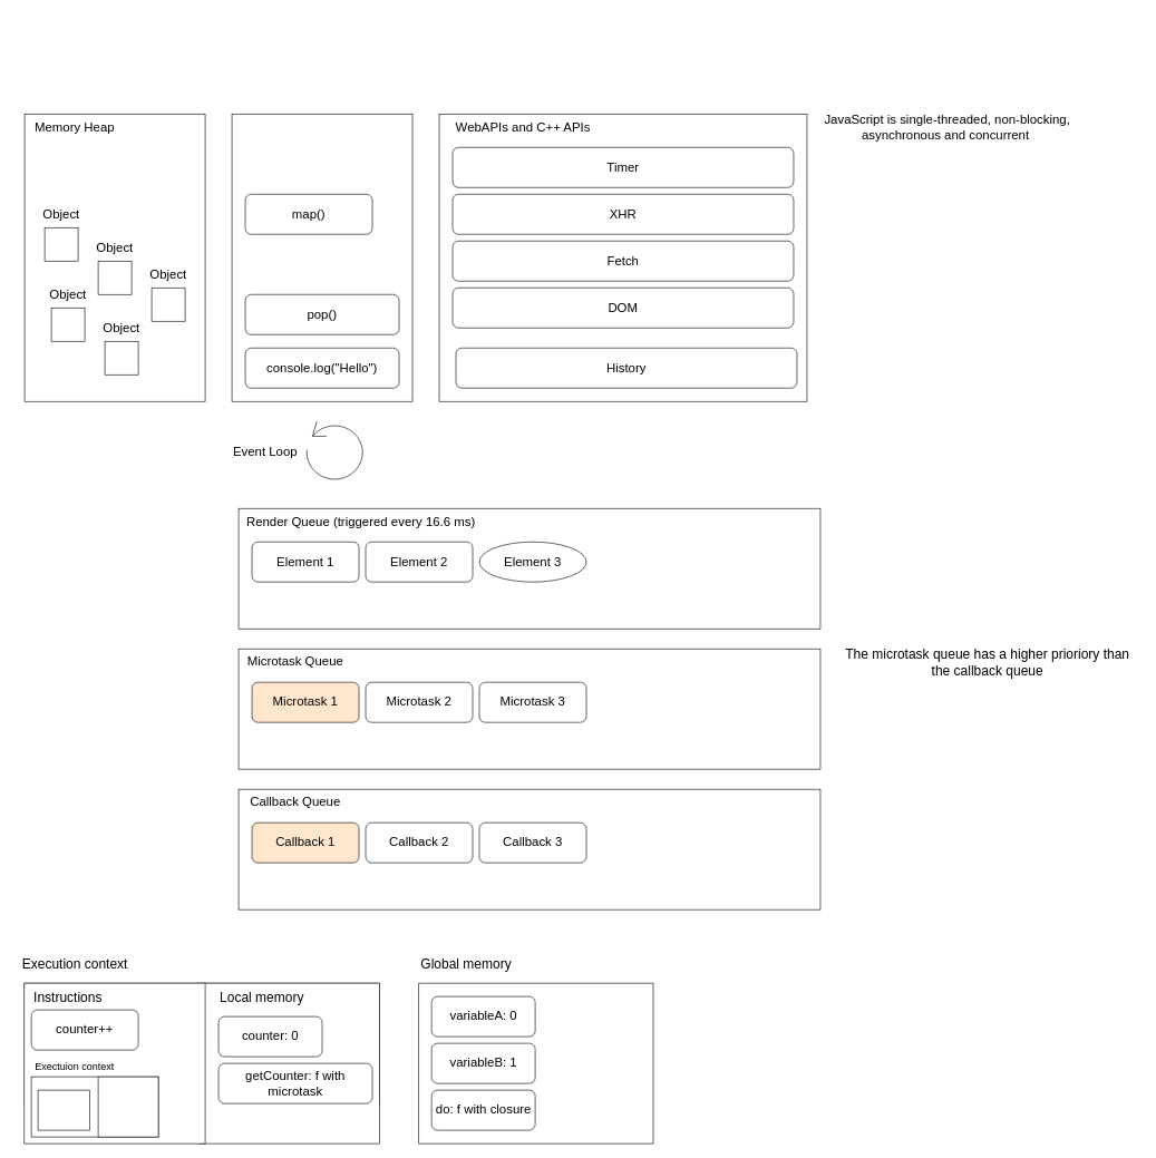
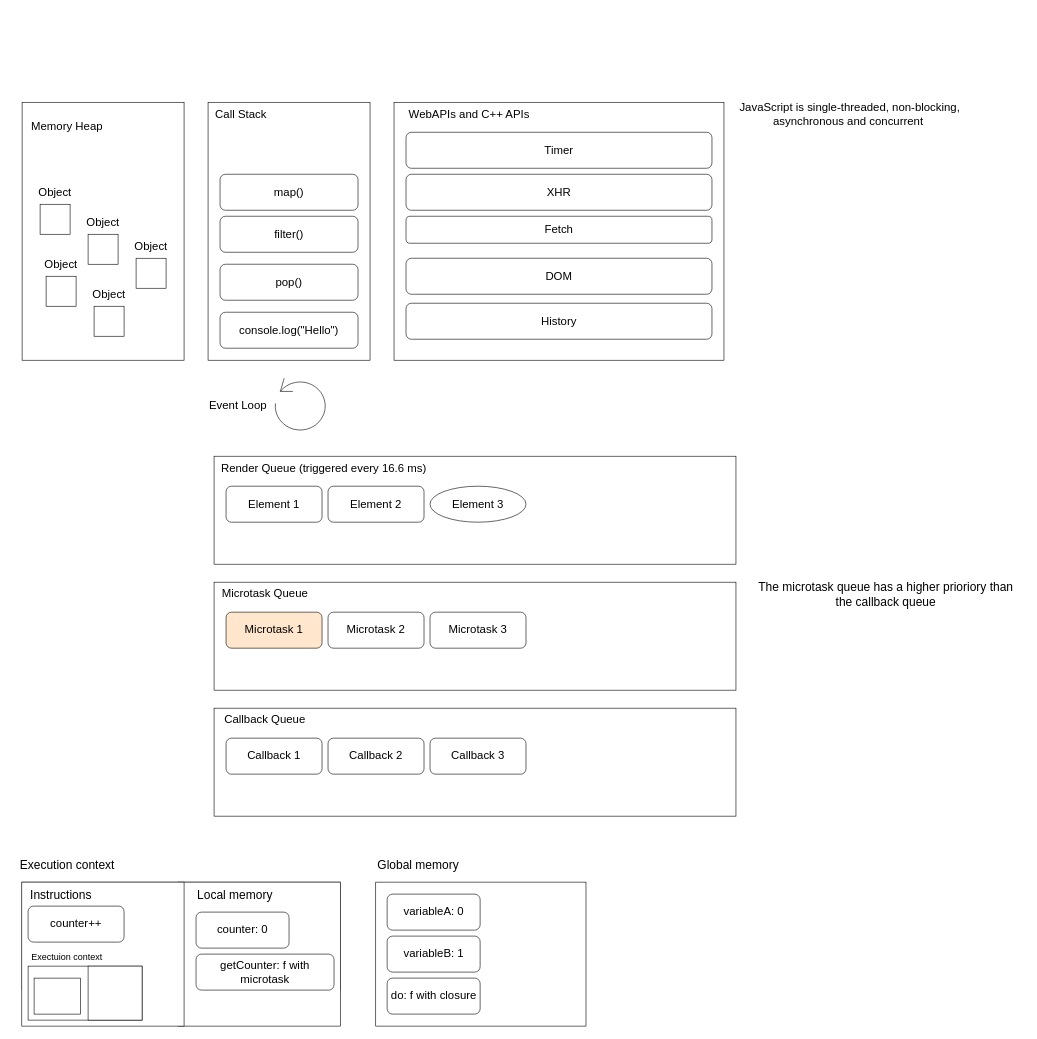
  <mxCell id="0" />
  <mxCell id="1" parent="0" />
  <mxCell id="2" value="" style="rounded=0;whiteSpace=wrap;html=1;direction=south;" parent="1" vertex="1"><mxGeometry x="346" y="170" width="270" height="430" as="geometry" /></mxCell>
  <mxCell id="3" value="" style="rounded=0;whiteSpace=wrap;html=1;direction=south;" parent="1" vertex="1"><mxGeometry x="656" y="170" width="550" height="430" as="geometry" /></mxCell>
  <mxCell id="4" value="" style="rounded=0;whiteSpace=wrap;html=1;direction=south;" parent="1" vertex="1"><mxGeometry x="356" y="1180" width="870" height="180" as="geometry" /></mxCell>
  <mxCell id="5" value="" style="shape=mxgraph.bpmn.loop;html=1;outlineConnect=0;direction=south;" parent="1" vertex="1"><mxGeometry x="456" y="630" width="90" height="90" as="geometry" /></mxCell>
+ <mxCell id="6" value="Call Stack" style="text;html=1;strokeColor=none;fillColor=none;align=center;verticalAlign=middle;whiteSpace=wrap;rounded=0;fontSize=19;" parent="1" vertex="1"><mxGeometry x="346" y="180" width="110" height="20" as="geometry" /></mxCell>
  <mxCell id="7" value="WebAPIs and C++ APIs" style="text;html=1;strokeColor=none;fillColor=none;align=center;verticalAlign=middle;whiteSpace=wrap;rounded=0;fontSize=19;" parent="1" vertex="1"><mxGeometry x="671.5" y="180" width="219" height="20" as="geometry" /></mxCell>
  <mxCell id="8" value="Callback Queue" style="text;html=1;strokeColor=none;fillColor=none;align=center;verticalAlign=middle;whiteSpace=wrap;rounded=0;fontSize=19;" parent="1" vertex="1"><mxGeometry x="366" y="1190" width="150" height="20" as="geometry" /></mxCell>
  <mxCell id="9" value="Event Loop" style="text;html=1;strokeColor=none;fillColor=none;align=center;verticalAlign=middle;whiteSpace=wrap;rounded=0;fontSize=19;" parent="1" vertex="1"><mxGeometry x="346" y="665" width="100" height="20" as="geometry" /></mxCell>
  <mxCell id="10" value="" style="rounded=0;whiteSpace=wrap;html=1;direction=south;" parent="1" vertex="1"><mxGeometry x="36" y="170" width="270" height="430" as="geometry" /></mxCell>
- <mxCell id="11" value="Memory Heap" style="text;html=1;strokeColor=none;fillColor=none;align=center;verticalAlign=middle;whiteSpace=wrap;rounded=0;fontSize=19;" parent="1" vertex="1"><mxGeometry x="46" y="180" width="130" height="20" as="geometry" /></mxCell>
+ <mxCell id="11" value="Memory Heap" style="text;html=1;strokeColor=none;fillColor=none;align=center;verticalAlign=middle;whiteSpace=wrap;rounded=0;fontSize=19;" parent="1" vertex="1"><mxGeometry x="46" y="200" width="130" height="20" as="geometry" /></mxCell>
  <mxCell id="12" value="Timer" style="rounded=1;whiteSpace=wrap;html=1;fontSize=19;" parent="1" vertex="1"><mxGeometry x="676" y="220" width="510" height="60" as="geometry" /></mxCell>
  <mxCell id="13" value="XHR" style="rounded=1;whiteSpace=wrap;html=1;fontSize=19;" parent="1" vertex="1"><mxGeometry x="676" y="290" width="510" height="60" as="geometry" /></mxCell>
  <mxCell id="14" value="DOM" style="rounded=1;whiteSpace=wrap;html=1;fontSize=19;" parent="1" vertex="1"><mxGeometry x="676" y="430" width="510" height="60" as="geometry" /></mxCell>
  <mxCell id="15" value="console.log(&quot;Hello&quot;)" style="rounded=1;whiteSpace=wrap;html=1;fontSize=19;" parent="1" vertex="1"><mxGeometry x="366" y="520" width="230" height="60" as="geometry" /></mxCell>
  <mxCell id="16" value="pop()" style="rounded=1;whiteSpace=wrap;html=1;fontSize=19;" parent="1" vertex="1"><mxGeometry x="366" y="440" width="230" height="60" as="geometry" /></mxCell>
+ <mxCell id="17" value="filter()" style="rounded=1;whiteSpace=wrap;html=1;fontSize=19;" parent="1" vertex="1"><mxGeometry x="366" y="360" width="230" height="60" as="geometry" /></mxCell>
  <mxCell id="18" value="" style="whiteSpace=wrap;html=1;aspect=fixed;" parent="1" vertex="1"><mxGeometry x="76" y="460" width="50" height="50" as="geometry" /></mxCell>
  <mxCell id="19" value="" style="whiteSpace=wrap;html=1;aspect=fixed;" parent="1" vertex="1"><mxGeometry x="146" y="390" width="50" height="50" as="geometry" /></mxCell>
  <mxCell id="20" value="" style="whiteSpace=wrap;html=1;aspect=fixed;" parent="1" vertex="1"><mxGeometry x="156" y="510" width="50" height="50" as="geometry" /></mxCell>
  <mxCell id="21" value="" style="whiteSpace=wrap;html=1;aspect=fixed;" parent="1" vertex="1"><mxGeometry x="66" y="340" width="50" height="50" as="geometry" /></mxCell>
  <mxCell id="22" value="" style="whiteSpace=wrap;html=1;aspect=fixed;" parent="1" vertex="1"><mxGeometry x="226" y="430" width="50" height="50" as="geometry" /></mxCell>
- <mxCell id="23" value="Callback 1" style="rounded=1;whiteSpace=wrap;html=1;fontSize=19;fillColor=#ffe6cc;" parent="1" vertex="1"><mxGeometry x="376" y="1230" width="160" height="60" as="geometry" /></mxCell>
+ <mxCell id="23" value="Callback 1" style="rounded=1;whiteSpace=wrap;html=1;fontSize=19;" parent="1" vertex="1"><mxGeometry x="376" y="1230" width="160" height="60" as="geometry" /></mxCell>
  <mxCell id="24" value="&lt;font style=&quot;font-size: 19px;&quot;&gt;Callback 2&lt;/font&gt;" style="rounded=1;whiteSpace=wrap;html=1;fontSize=19;" parent="1" vertex="1"><mxGeometry x="546" y="1230" width="160" height="60" as="geometry" /></mxCell>
  <mxCell id="25" value="Callback 3" style="rounded=1;whiteSpace=wrap;html=1;fontSize=19;" parent="1" vertex="1"><mxGeometry x="716" y="1230" width="160" height="60" as="geometry" /></mxCell>
  <mxCell id="26" value="" style="rounded=0;whiteSpace=wrap;html=1;direction=south;" parent="1" vertex="1"><mxGeometry x="356" y="970" width="870" height="180" as="geometry" /></mxCell>
  <mxCell id="27" value="Microtask Queue" style="text;html=1;strokeColor=none;fillColor=none;align=center;verticalAlign=middle;whiteSpace=wrap;rounded=0;fontSize=19;" parent="1" vertex="1"><mxGeometry x="366" y="980" width="150" height="20" as="geometry" /></mxCell>
  <mxCell id="28" value="Microtask 1" style="rounded=1;whiteSpace=wrap;html=1;fontSize=19;fillColor=#ffe6cc;" parent="1" vertex="1"><mxGeometry x="376" y="1020" width="160" height="60" as="geometry" /></mxCell>
  <mxCell id="29" value="Microtask 2" style="rounded=1;whiteSpace=wrap;html=1;fontSize=19;" parent="1" vertex="1"><mxGeometry x="546" y="1020" width="160" height="60" as="geometry" /></mxCell>
  <mxCell id="30" value="Microtask 3" style="rounded=1;whiteSpace=wrap;html=1;fontSize=19;" parent="1" vertex="1"><mxGeometry x="716" y="1020" width="160" height="60" as="geometry" /></mxCell>
  <mxCell id="31" value="Object" style="text;html=1;strokeColor=none;fillColor=none;align=center;verticalAlign=middle;whiteSpace=wrap;rounded=0;fontSize=19;" parent="1" vertex="1"><mxGeometry x="71" y="310" width="40" height="20" as="geometry" /></mxCell>
  <mxCell id="32" value="Object" style="text;html=1;strokeColor=none;fillColor=none;align=center;verticalAlign=middle;whiteSpace=wrap;rounded=0;fontSize=19;" parent="1" vertex="1"><mxGeometry x="151" y="360" width="40" height="20" as="geometry" /></mxCell>
  <mxCell id="33" value="Object" style="text;html=1;strokeColor=none;fillColor=none;align=center;verticalAlign=middle;whiteSpace=wrap;rounded=0;fontSize=19;" parent="1" vertex="1"><mxGeometry x="231" y="400" width="40" height="20" as="geometry" /></mxCell>
  <mxCell id="34" value="Object" style="text;html=1;strokeColor=none;fillColor=none;align=center;verticalAlign=middle;whiteSpace=wrap;rounded=0;fontSize=19;" parent="1" vertex="1"><mxGeometry x="81" y="430" width="40" height="20" as="geometry" /></mxCell>
  <mxCell id="35" value="Object" style="text;html=1;strokeColor=none;fillColor=none;align=center;verticalAlign=middle;whiteSpace=wrap;rounded=0;fontSize=19;" parent="1" vertex="1"><mxGeometry x="161" y="480" width="40" height="20" as="geometry" /></mxCell>
  <mxCell id="36" value="" style="shape=image;verticalLabelPosition=bottom;labelBackgroundColor=#ffffff;verticalAlign=top;aspect=fixed;imageAspect=0;image=https://upload.wikimedia.org/wikipedia/commons/thumb/3/3f/V8_JavaScript_engine_logo_2.svg/1200px-V8_JavaScript_engine_logo_2.svg.png;" parent="1" vertex="1"><mxGeometry x="26" y="20" width="150" height="150" as="geometry" /></mxCell>
  <mxCell id="37" value="" style="shape=image;verticalLabelPosition=bottom;labelBackgroundColor=#ffffff;verticalAlign=top;aspect=fixed;imageAspect=0;image=http://4.bp.blogspot.com/-SAlsUK_Hwkw/TYGj8pt-kbI/AAAAAAAAAqE/blsfUwJWdbU/s1600/Google%2BChrome%2Bicon%2Bnew.png;" parent="1" vertex="1"><mxGeometry x="656" y="90" width="70" height="70" as="geometry" /></mxCell>
  <mxCell id="38" value="" style="shape=image;verticalLabelPosition=bottom;labelBackgroundColor=#ffffff;verticalAlign=top;aspect=fixed;imageAspect=0;image=https://raw.githubusercontent.com/isocpp/logos/master/cpp_logo.png;" parent="1" vertex="1"><mxGeometry x="736" y="88.65" width="63.53" height="71.35" as="geometry" /></mxCell>
  <mxCell id="39" value="&lt;font style=&quot;font-size: 19px&quot;&gt;JavaScript is single-threaded, non-blocking, asynchronous and concurrent&amp;nbsp;&lt;/font&gt;" style="text;html=1;strokeColor=none;fillColor=none;align=center;verticalAlign=middle;whiteSpace=wrap;rounded=0;" parent="1" vertex="1"><mxGeometry x="1216" y="180" width="400" height="20" as="geometry" /></mxCell>
  <mxCell id="40" value="" style="rounded=0;whiteSpace=wrap;html=1;direction=south;" parent="1" vertex="1"><mxGeometry x="356" y="760" width="870" height="180" as="geometry" /></mxCell>
  <mxCell id="41" value="Render Queue (triggered every 16.6 ms)" style="text;html=1;strokeColor=none;fillColor=none;align=left;verticalAlign=middle;whiteSpace=wrap;rounded=0;fontSize=19;" parent="1" vertex="1"><mxGeometry x="366" y="770" width="350" height="20" as="geometry" /></mxCell>
  <mxCell id="42" value="Element 1" style="rounded=1;whiteSpace=wrap;html=1;fontSize=19;" parent="1" vertex="1"><mxGeometry x="376" y="810" width="160" height="60" as="geometry" /></mxCell>
  <mxCell id="43" value="&lt;font style=&quot;font-size: 19px&quot;&gt;Element 2&lt;/font&gt;" style="rounded=1;whiteSpace=wrap;html=1;fontSize=19;" parent="1" vertex="1"><mxGeometry x="546" y="810" width="160" height="60" as="geometry" /></mxCell>
  <mxCell id="44" value="Element 3" style="ellipse;whiteSpace=wrap;html=1;fontSize=19;" parent="1" vertex="1"><mxGeometry x="716" y="810" width="160" height="60" as="geometry" /></mxCell>
  <mxCell id="45" value="" style="rounded=0;whiteSpace=wrap;html=1;direction=south;" parent="1" vertex="1"><mxGeometry x="36" y="1470" width="530" height="180" as="geometry" /></mxCell>
  <mxCell id="46" value="" style="rounded=0;whiteSpace=wrap;html=1;direction=south;" parent="1" vertex="1"><mxGeometry x="625.5" y="1470" width="350.5" height="240" as="geometry" /></mxCell>
  <mxCell id="47" value="Global memory" style="text;html=1;strokeColor=none;fillColor=none;align=center;verticalAlign=middle;whiteSpace=wrap;rounded=0;fontSize=20;" parent="1" vertex="1"><mxGeometry x="606" y="1430" width="180.5" height="20" as="geometry" /></mxCell>
  <mxCell id="48" value="Execution context" style="text;html=1;strokeColor=none;fillColor=none;align=center;verticalAlign=middle;whiteSpace=wrap;rounded=0;fontSize=20;" parent="1" vertex="1"><mxGeometry x="20.75" y="1430" width="180.5" height="20" as="geometry" /></mxCell>
  <mxCell id="49" value="" style="rounded=0;whiteSpace=wrap;html=1;direction=south;" parent="1" vertex="1"><mxGeometry x="296" y="1470" width="270.5" height="240" as="geometry" /></mxCell>
  <mxCell id="50" value="" style="rounded=0;whiteSpace=wrap;html=1;direction=south;" parent="1" vertex="1"><mxGeometry x="35.5" y="1470" width="270.5" height="240" as="geometry" /></mxCell>
  <mxCell id="51" value="Instructions" style="text;html=1;strokeColor=none;fillColor=none;align=center;verticalAlign=middle;whiteSpace=wrap;rounded=0;fontSize=20;" parent="1" vertex="1"><mxGeometry x="81" y="1480" width="40" height="20" as="geometry" /></mxCell>
  <mxCell id="52" value="Local memory" style="text;html=1;strokeColor=none;fillColor=none;align=center;verticalAlign=middle;whiteSpace=wrap;rounded=0;fontSize=20;" parent="1" vertex="1"><mxGeometry x="316" y="1480" width="150" height="20" as="geometry" /></mxCell>
  <mxCell id="53" value="counter++" style="rounded=1;whiteSpace=wrap;html=1;fontSize=19;" parent="1" vertex="1"><mxGeometry x="46" y="1510" width="160" height="60" as="geometry" /></mxCell>
  <mxCell id="54" value="counter: 0" style="rounded=1;whiteSpace=wrap;html=1;fontSize=19;" parent="1" vertex="1"><mxGeometry x="326" y="1520" width="155" height="60" as="geometry" /></mxCell>
  <mxCell id="55" value="getCounter: f with microtask" style="rounded=1;whiteSpace=wrap;html=1;fontSize=19;" parent="1" vertex="1"><mxGeometry x="326" y="1590" width="230" height="60" as="geometry" /></mxCell>
  <mxCell id="56" value="variableA: 0" style="rounded=1;whiteSpace=wrap;html=1;fontSize=19;" parent="1" vertex="1"><mxGeometry x="644.53" y="1490" width="155" height="60" as="geometry" /></mxCell>
  <mxCell id="57" value="variableB: 1" style="rounded=1;whiteSpace=wrap;html=1;fontSize=19;" parent="1" vertex="1"><mxGeometry x="644.53" y="1560" width="155" height="60" as="geometry" /></mxCell>
  <mxCell id="58" value="do: f with closure" style="rounded=1;whiteSpace=wrap;html=1;fontSize=19;" parent="1" vertex="1"><mxGeometry x="644.53" y="1630" width="155" height="60" as="geometry" /></mxCell>
  <mxCell id="59" value="&lt;font style=&quot;font-size: 20px&quot;&gt;The microtask queue has a higher prioriory than the callback queue&lt;/font&gt;" style="text;html=1;strokeColor=none;fillColor=none;align=center;verticalAlign=middle;whiteSpace=wrap;rounded=0;" parent="1" vertex="1"><mxGeometry x="1246" y="980" width="460" height="20" as="geometry" /></mxCell>
- <mxCell id="60" value="Fetch" style="rounded=1;whiteSpace=wrap;html=1;fontSize=19;" parent="1" vertex="1"><mxGeometry x="676" y="360" width="510" height="60" as="geometry" /></mxCell>
- <mxCell id="61" value="History" style="rounded=1;whiteSpace=wrap;html=1;fontSize=19;" parent="1" vertex="1"><mxGeometry x="681" y="520" width="510" height="60" as="geometry" /></mxCell>
- <mxCell id="62" value="map()" style="rounded=1;whiteSpace=wrap;html=1;fontSize=19;" parent="1" vertex="1"><mxGeometry x="366" y="290" width="190" height="60" as="geometry" /></mxCell>
+ <mxCell id="60" value="Fetch" style="rounded=1;whiteSpace=wrap;html=1;fontSize=19;" parent="1" vertex="1"><mxGeometry x="676" y="360" width="510" height="45" as="geometry" /></mxCell>
+ <mxCell id="61" value="History" style="rounded=1;whiteSpace=wrap;html=1;fontSize=19;" parent="1" vertex="1"><mxGeometry x="676" y="505" width="510" height="60" as="geometry" /></mxCell>
+ <mxCell id="62" value="map()" style="rounded=1;whiteSpace=wrap;html=1;fontSize=19;" parent="1" vertex="1"><mxGeometry x="366" y="290" width="230" height="60" as="geometry" /></mxCell>
  <mxCell id="63" value="" style="rounded=0;whiteSpace=wrap;html=1;" vertex="1" parent="1"><mxGeometry x="46" y="1610" width="190" height="90" as="geometry" /></mxCell>
  <mxCell id="64" value="Exectuion context" style="text;html=1;strokeColor=none;fillColor=none;align=center;verticalAlign=middle;whiteSpace=wrap;rounded=0;fontSize=15;" vertex="1" parent="1"><mxGeometry x="46" y="1580" width="130" height="30" as="geometry" /></mxCell>
  <mxCell id="65" value="" style="rounded=0;whiteSpace=wrap;html=1;fontSize=15;" vertex="1" parent="1"><mxGeometry x="146" y="1610" width="90" height="90" as="geometry" /></mxCell>
  <mxCell id="66" value="" style="rounded=0;whiteSpace=wrap;html=1;fontSize=15;" vertex="1" parent="1"><mxGeometry x="56" y="1630" width="77.5" height="60" as="geometry" /></mxCell>
